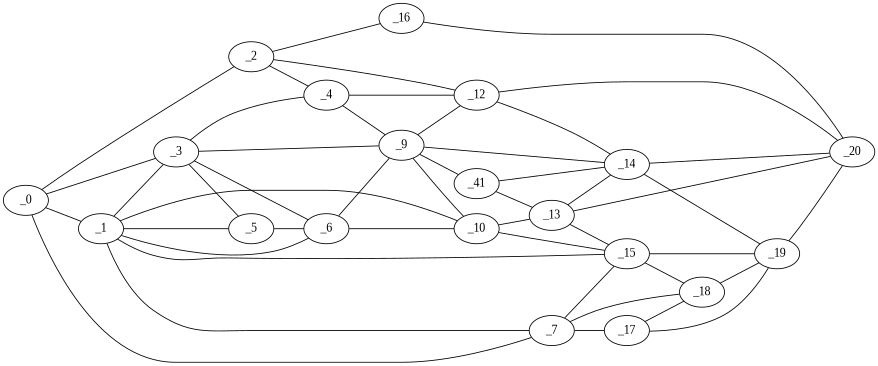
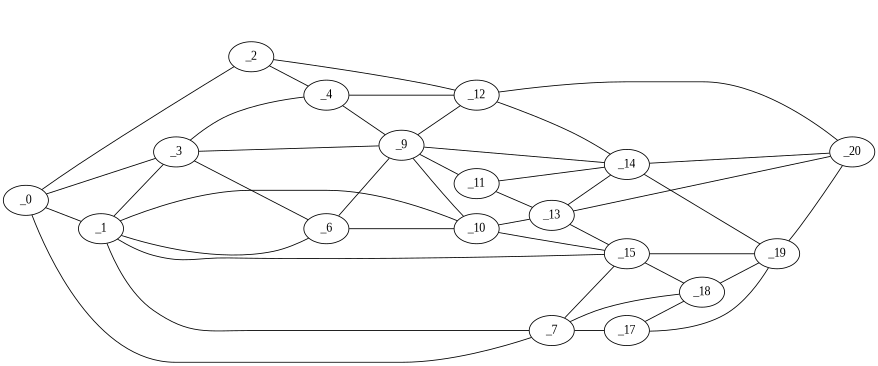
  graph {
    fontname="Liberation Serif"
    rankdir=LR
    node [fontname="Liberation Serif" x=93 y=64]
    edge [fontname="Liberation Serif" valence=2]
    _0 [x=37 y=25]
    _1 [x=38 y=31]
    _2 [x=39 y=105]
    _3 [x=41]
    _7 [x=51 y=19]
-   _5 [x=43 y=56]
    _6 [x=47 y=55]
    _10 [x=59 y=55]
    _15 [x=70 y=42]
    _4 [x=42 y=98]
    _12 [x=61 y=104]
-   _16 [x=71 y=117]
    _9 [x=54 y=66]
    _17 [x=76 y=5]
    _18 [x=79 y=24]
    _13 [x=66 y=54]
    _19 [y=33]
    _14 [x=67 y=65]
    _20 [y=121]
-   _11 [x=60 label=_41]
+   _11 [x=60]
    _0 -- _1
    _0 -- _2 [valence=1]
    _0 -- _3
    _0 -- _7
    _1 -- _3
    _1 -- _7
-   _1 -- _5
    _1 -- _6 [valence=1]
    _1 -- _10
    _1 -- _15
    _2 -- _4 [valence=1]
    _2 -- _12
-   _2 -- _16 [valence=1]
-   _3 -- _5 [valence=1]
    _3 -- _6 [valence=1]
    _3 -- _4
    _3 -- _9
    _7 -- _15 [valence=1]
    _7 -- _17
    _7 -- _18
-   _5 -- _6
    _6 -- _10 [valence=1]
    _6 -- _9
    _10 -- _15
    _10 -- _13
    _15 -- _18
    _15 -- _19 [valence=1]
    _4 -- _12
    _4 -- _9 [valence=1]
    _12 -- _14
    _12 -- _20 [valence=1]
-   _16 -- _20 [valence=1]
    _9 -- _10 [valence=1]
    _9 -- _12 [valence=1]
    _9 -- _14
    _9 -- _11
    _17 -- _18
    _17 -- _19 [valence=1]
    _18 -- _19
    _13 -- _15
    _13 -- _14
    _13 -- _20
    _19 -- _20 [valence=1]
    _14 -- _19 [valence=1]
    _14 -- _20
    _11 -- _13 [valence=1]
    _11 -- _14 [valence=1]
  }
